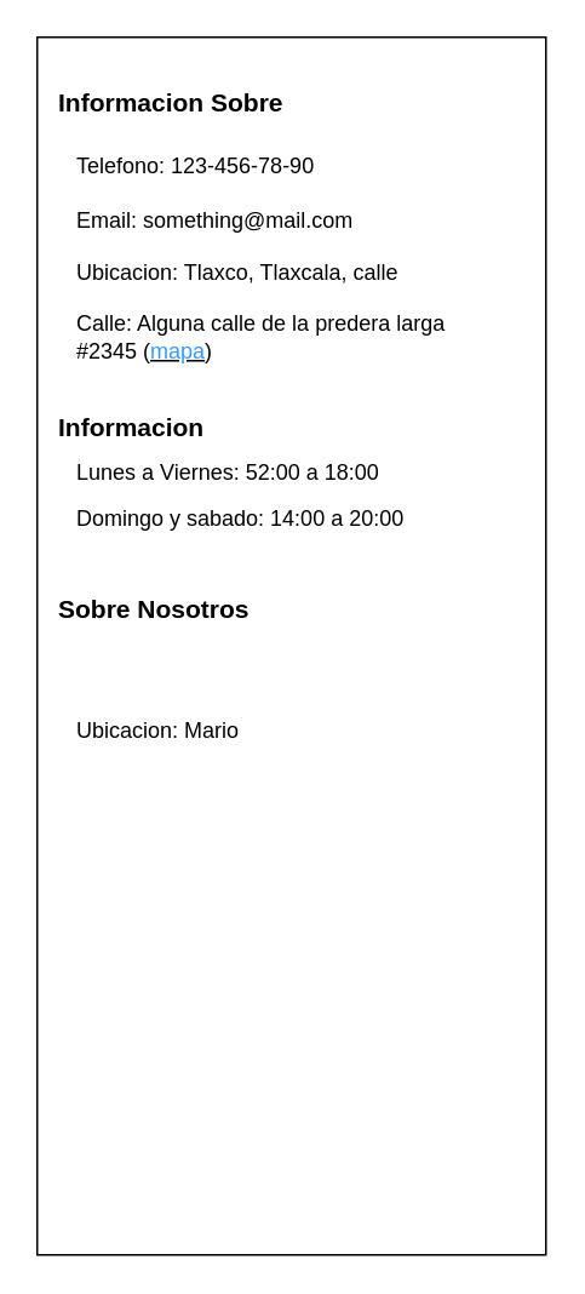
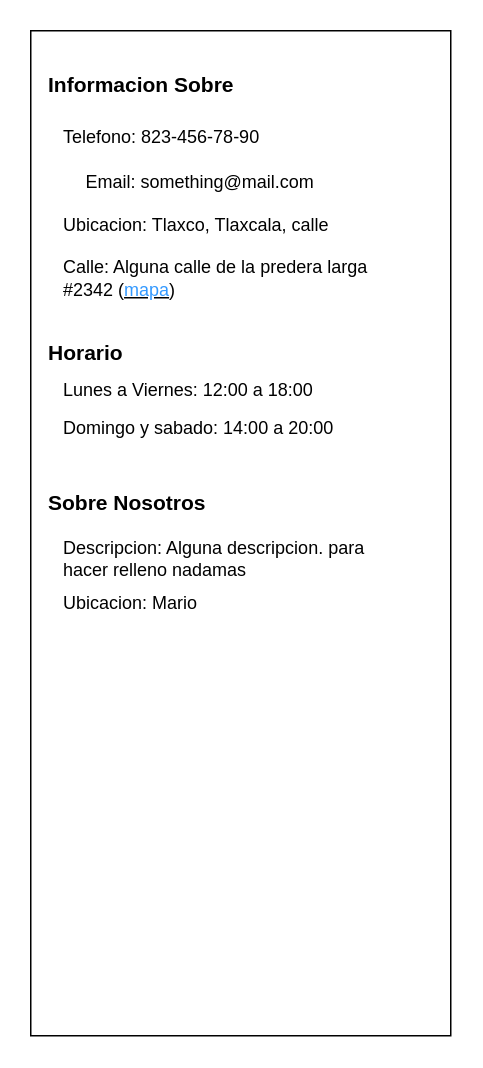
  <mxCell id="0" />
  <mxCell id="1" parent="0" />
  <mxCell id="2" value="" style="rounded=0;whiteSpace=wrap;html=1;fillColor=none;" parent="1" vertex="1"><mxGeometry x="20" y="20" width="280" height="670" as="geometry" /></mxCell>
  <mxCell id="3" value="Informacion Sobre" style="text;html=1;strokeColor=none;fillColor=none;align=left;verticalAlign=middle;whiteSpace=wrap;rounded=0;fontStyle=1;fontSize=14;" parent="1" vertex="1"><mxGeometry x="30" y="41" width="180" height="30" as="geometry" /></mxCell>
- <mxCell id="4" value="Telefono: 123-456-78-90" style="text;html=1;strokeColor=none;fillColor=none;align=left;verticalAlign=middle;whiteSpace=wrap;rounded=0;" parent="1" vertex="1"><mxGeometry x="40" y="81" width="160" height="19" as="geometry" /></mxCell>
- <mxCell id="5" value="Email: something@mail.com" style="text;html=1;strokeColor=none;fillColor=none;align=left;verticalAlign=middle;whiteSpace=wrap;rounded=0;" parent="1" vertex="1"><mxGeometry x="40" y="111" width="190" height="19" as="geometry" /></mxCell>
+ <mxCell id="4" value="Telefono: 823-456-78-90" style="text;html=1;strokeColor=none;fillColor=none;align=left;verticalAlign=middle;whiteSpace=wrap;rounded=0;" parent="1" vertex="1"><mxGeometry x="40" y="81" width="160" height="19" as="geometry" /></mxCell>
+ <mxCell id="5" value="Email: something@mail.com" style="text;html=1;strokeColor=none;fillColor=none;align=left;verticalAlign=middle;whiteSpace=wrap;rounded=0;" parent="1" vertex="1"><mxGeometry x="55" y="111" width="190" height="19" as="geometry" /></mxCell>
  <mxCell id="6" value="Ubicacion: Tlaxco, Tlaxcala, calle" style="text;html=1;strokeColor=none;fillColor=none;align=left;verticalAlign=middle;whiteSpace=wrap;rounded=0;" parent="1" vertex="1"><mxGeometry x="40" y="140" width="190" height="19" as="geometry" /></mxCell>
- <mxCell id="7" value="Calle: Alguna calle de la predera larga #2345 (&lt;u&gt;&lt;font color=&quot;#3399ff&quot;&gt;mapa&lt;/font&gt;&lt;/u&gt;)" style="text;html=1;strokeColor=none;fillColor=none;align=left;verticalAlign=middle;whiteSpace=wrap;rounded=0;" parent="1" vertex="1"><mxGeometry x="40" y="170" width="230" height="30" as="geometry" /></mxCell>
- <mxCell id="8" value="Informacion" style="text;html=1;strokeColor=none;fillColor=none;align=left;verticalAlign=middle;whiteSpace=wrap;rounded=0;fontStyle=1;fontSize=14;" parent="1" vertex="1"><mxGeometry x="30" y="220" width="230" height="30" as="geometry" /></mxCell>
- <mxCell id="9" value="Lunes a Viernes: 52:00 a 18:00" style="text;html=1;strokeColor=none;fillColor=none;align=left;verticalAlign=middle;whiteSpace=wrap;rounded=0;" vertex="1" parent="1"><mxGeometry x="40" y="250" width="210" height="19" as="geometry" /></mxCell>
+ <mxCell id="7" value="Calle: Alguna calle de la predera larga #2342 (&lt;u&gt;&lt;font color=&quot;#3399ff&quot;&gt;mapa&lt;/font&gt;&lt;/u&gt;)" style="text;html=1;strokeColor=none;fillColor=none;align=left;verticalAlign=middle;whiteSpace=wrap;rounded=0;" parent="1" vertex="1"><mxGeometry x="40" y="170" width="230" height="30" as="geometry" /></mxCell>
+ <mxCell id="8" value="Horario" style="text;html=1;strokeColor=none;fillColor=none;align=left;verticalAlign=middle;whiteSpace=wrap;rounded=0;fontStyle=1;fontSize=14;" parent="1" vertex="1"><mxGeometry x="30" y="220" width="230" height="30" as="geometry" /></mxCell>
+ <mxCell id="9" value="Lunes a Viernes: 12:00 a 18:00" style="text;html=1;strokeColor=none;fillColor=none;align=left;verticalAlign=middle;whiteSpace=wrap;rounded=0;" vertex="1" parent="1"><mxGeometry x="40" y="250" width="210" height="19" as="geometry" /></mxCell>
  <mxCell id="10" value="Domingo y sabado: 14:00 a 20:00" style="text;html=1;strokeColor=none;fillColor=none;align=left;verticalAlign=middle;whiteSpace=wrap;rounded=0;" vertex="1" parent="1"><mxGeometry x="40" y="275" width="210" height="19" as="geometry" /></mxCell>
  <mxCell id="11" value="Sobre Nosotros" style="text;html=1;strokeColor=none;fillColor=none;align=left;verticalAlign=middle;whiteSpace=wrap;rounded=0;fontStyle=1;fontSize=14;" vertex="1" parent="1"><mxGeometry x="30" y="320" width="230" height="30" as="geometry" /></mxCell>
+ <mxCell id="12" value="Descripcion: Alguna descripcion. para hacer relleno nadamas" style="text;html=1;strokeColor=none;fillColor=none;align=left;verticalAlign=middle;whiteSpace=wrap;rounded=0;" vertex="1" parent="1"><mxGeometry x="40" y="354" width="230" height="36" as="geometry" /></mxCell>
  <mxCell id="13" value="Ubicacion: Mario" style="text;html=1;strokeColor=none;fillColor=none;align=left;verticalAlign=middle;whiteSpace=wrap;rounded=0;" vertex="1" parent="1"><mxGeometry x="40" y="392" width="160" height="19" as="geometry" /></mxCell>
